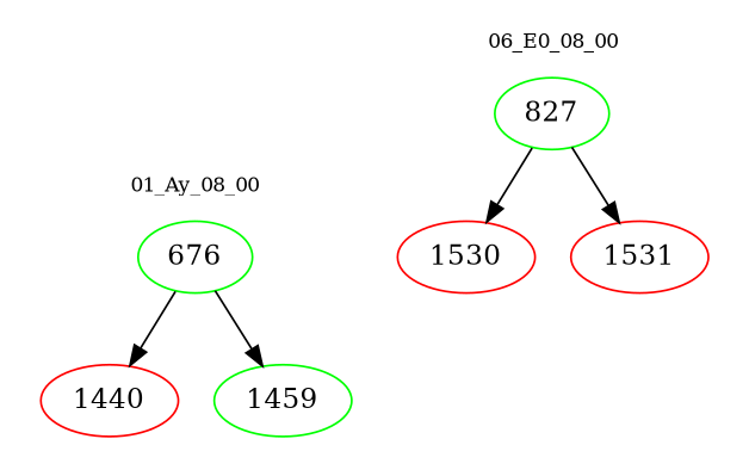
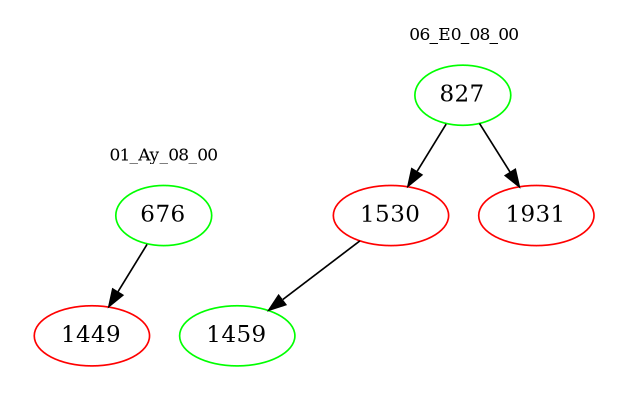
  digraph {
    fontname="DejaVu Serif"
    node [color=green fontname="DejaVu Serif"]
    edge [color=black fontname="DejaVu Serif"]
    n1 [label=676]
    n2 [label=1459]
-   n3 [color=red label=1440]
+   n3 [color=red label=1449]
    n4 [label=827]
    n5 [color=red label=1530]
-   n6 [color=red label=1531]
+   n6 [color=red label=1931]
    subgraph cluster_1 {
      color=white
      fontsize=10
      label="01_Ay_08_00"
      n1
      n2
      n3
    }
    subgraph cluster_2 {
      color=white
      fontsize=10
      label="06_E0_08_00"
      n4
      n5
      n6
    }
-   n1 -> n2
+   n5 -> n2
    n1 -> n3
    n4 -> n5
    n4 -> n6
  }
